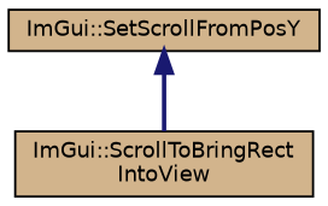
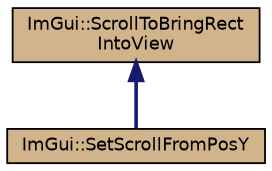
  digraph {
    rankdir=TB
    node [color=black fillcolor=tan fontname=Helvetica fontsize=10 shape=record style=filled]
    n1 [fontcolor=black height=0.2 label="ImGui::SetScrollFromPosY" width=0.4]
    n2 [height=0.2 label="ImGui::ScrollToBringRect\lIntoView" width=0.4]
-   n1 -> n2 [color=midnightblue dir=back fontname=Helvetica fontsize=10 labelfontname=Helvetica labelfontsize=10 style=bold]
+   n2 -> n1 [color=midnightblue dir=back fontname=Helvetica fontsize=10 labelfontname=Helvetica labelfontsize=10 style=bold]
  }
